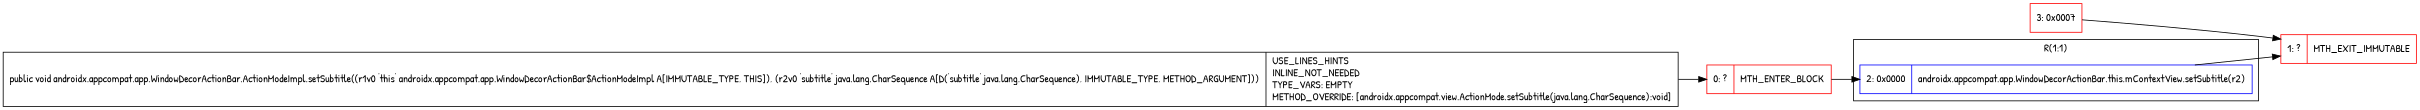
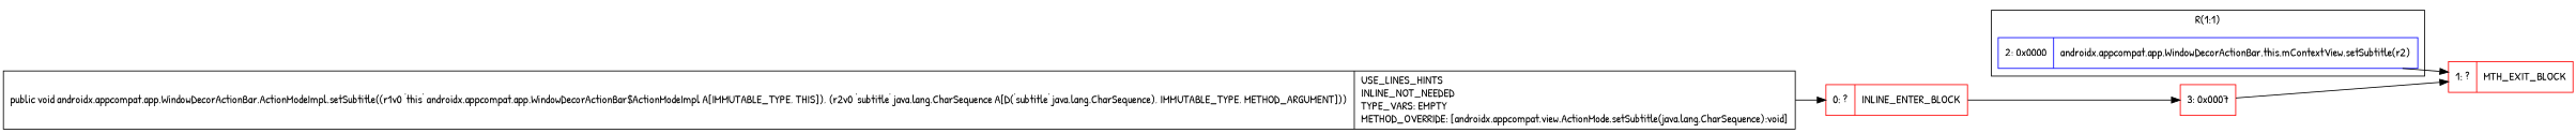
  digraph {
    fontname="Patrick Hand"
    rankdir=LR
    node [color=red fontname="Patrick Hand" shape=record]
    edge [fontname="Patrick Hand"]
    n1 [color=blue label="{2\:\ 0x0000|androidx.appcompat.app.WindowDecorActionBar.this.mContextView.setSubtitle(r2)\l}"]
-   n2 [label="{1\:\ ?|MTH_EXIT_IMMUTABLE\l}"]
+   n2 [label="{1\:\ ?|MTH_EXIT_BLOCK\l}"]
    n3 [label="{3\:\ 0x0007}"]
-   n4 [label="{0\:\ ?|MTH_ENTER_BLOCK\l}"]
+   n4 [label="{0\:\ ?|INLINE_ENTER_BLOCK\l}"]
    n5 [label="{public void androidx.appcompat.app.WindowDecorActionBar.ActionModeImpl.setSubtitle((r1v0 'this' androidx.appcompat.app.WindowDecorActionBar$ActionModeImpl A[IMMUTABLE_TYPE, THIS]), (r2v0 'subtitle' java.lang.CharSequence A[D('subtitle' java.lang.CharSequence), IMMUTABLE_TYPE, METHOD_ARGUMENT]))  | USE_LINES_HINTS\lINLINE_NOT_NEEDED\lTYPE_VARS: EMPTY\lMETHOD_OVERRIDE: [androidx.appcompat.view.ActionMode.setSubtitle(java.lang.CharSequence):void]\l}" color=""]
    subgraph cluster_1 {
      label="R(1:1)"
      n1
    }
    n1 -> n2
    n3 -> n2
-   n4 -> n1
+   n4 -> n3
    n5 -> n4
  }
